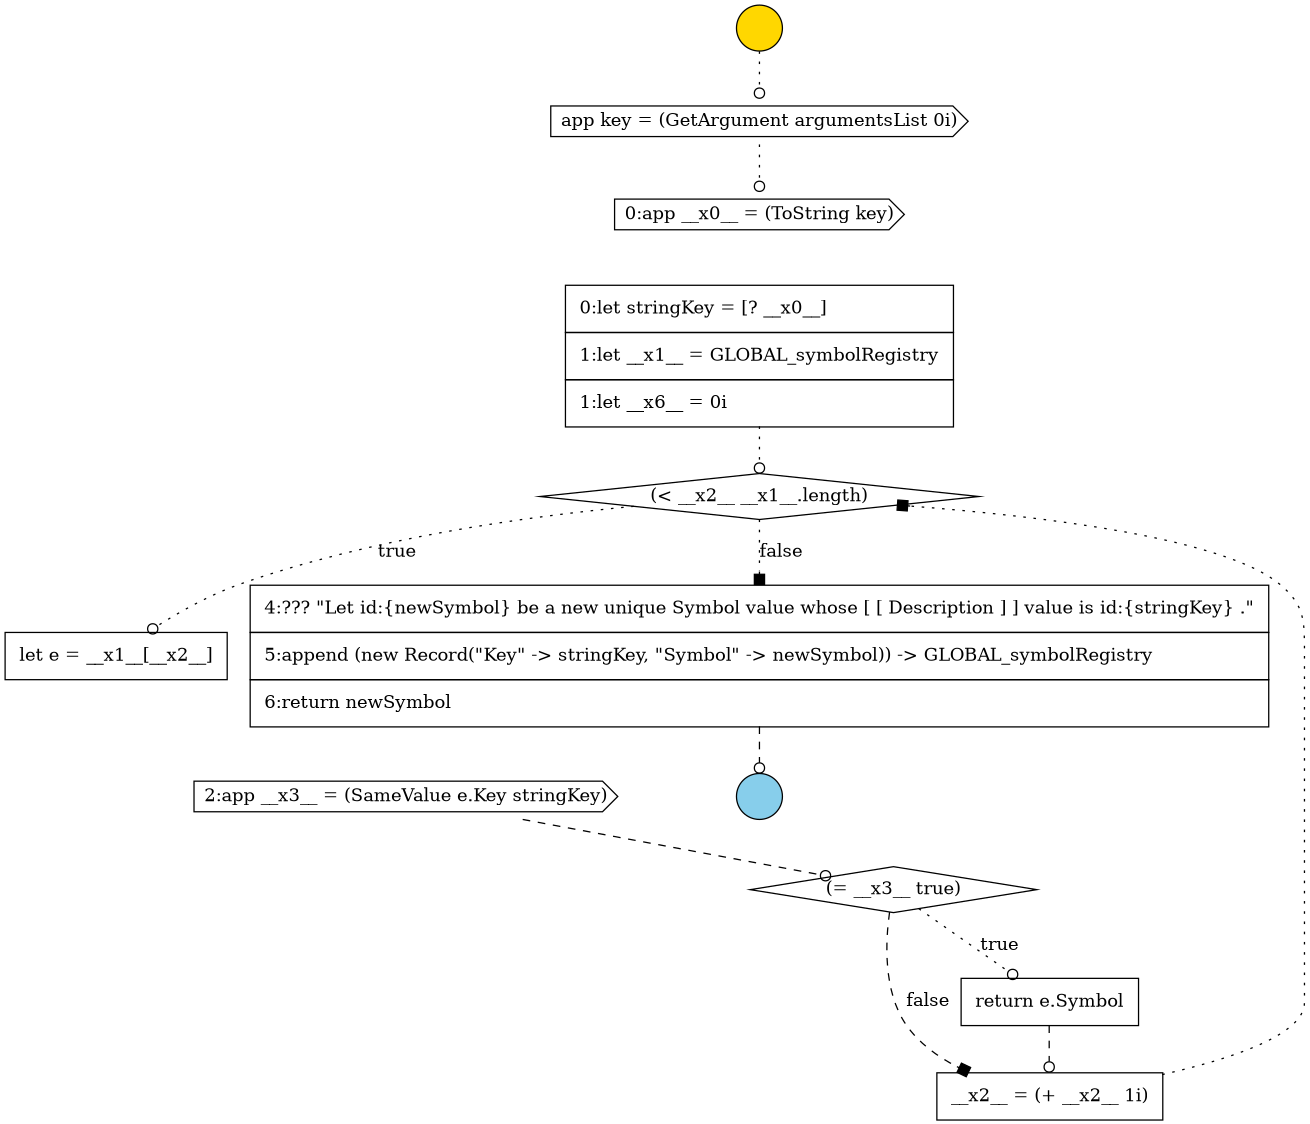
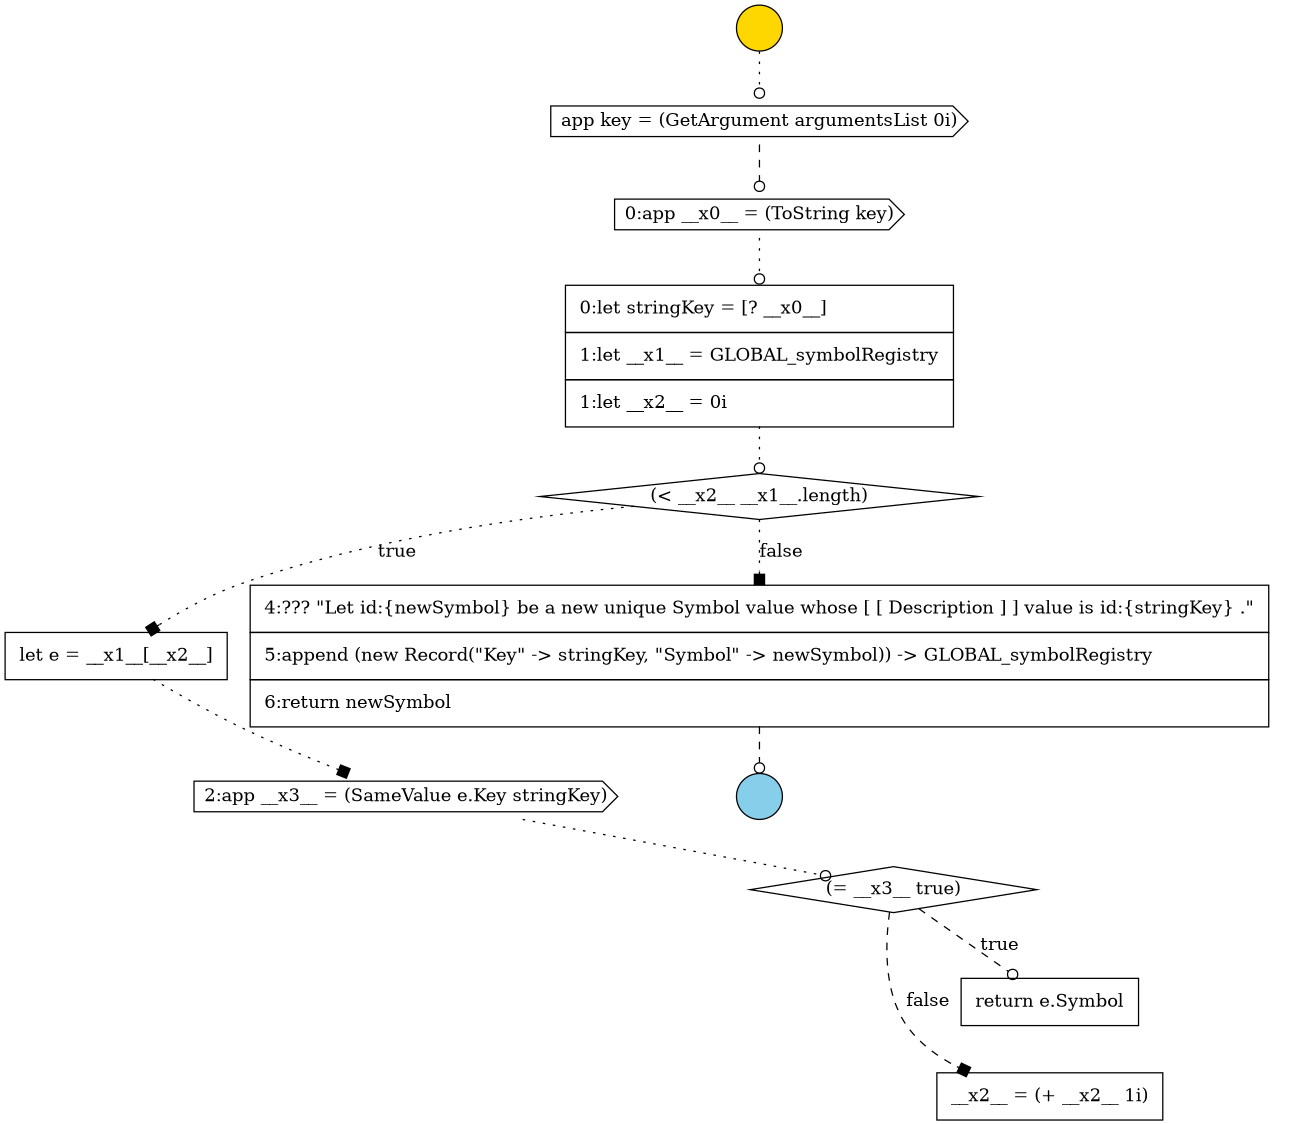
  digraph {
    node [color=black fillcolor=white shape=none style=filled]
    edge [arrowhead=odot color=black style=dotted]
    n1 [fillcolor=skyblue label=" " shape=circle]
    n2 [label=<<font color="black">     <table border="0" cellborder="1" cellspacing="0" cellpadding="10">       <tr><td align="left">let e = __x1__[__x2__]</td></tr>     </table>   </font>> margin=0]
    n3 [label=<<font color="black">2:app __x3__ = (SameValue e.Key stringKey)</font>> shape=cds]
    n4 [label=<<font color="black">(= __x3__ true)</font>> shape=diamond]
    n5 [label=<<font color="black">     <table border="0" cellborder="1" cellspacing="0" cellpadding="10">       <tr><td align="left">4:??? &quot;Let id:{newSymbol} be a new unique Symbol value whose [ [ Description ] ] value is id:{stringKey} .&quot;</td></tr>       <tr><td align="left">5:append (new Record(&quot;Key&quot; -&gt; stringKey, &quot;Symbol&quot; -&gt; newSymbol)) -&gt; GLOBAL_symbolRegistry</td></tr>       <tr><td align="left">6:return newSymbol</td></tr>     </table>   </font>> margin=0]
    n6 [label=<<font color="black">(&lt; __x2__ __x1__.length)</font>> shape=diamond]
    n7 [label=<<font color="black">     <table border="0" cellborder="1" cellspacing="0" cellpadding="10">       <tr><td align="left">__x2__ = (+ __x2__ 1i)</td></tr>     </table>   </font>> margin=0]
    n8 [label=<<font color="black">app key = (GetArgument argumentsList 0i)</font>> shape=cds]
    n9 [label=<<font color="black">0:app __x0__ = (ToString key)</font>> shape=cds]
-   n10 [label=<<font color="black">     <table border="0" cellborder="1" cellspacing="0" cellpadding="10">       <tr><td align="left">0:let stringKey = [? __x0__]</td></tr>       <tr><td align="left">1:let __x1__ = GLOBAL_symbolRegistry</td></tr>       <tr><td align="left">1:let __x6__ = 0i</td></tr>     </table>   </font>> margin=0]
+   n10 [label=<<font color="black">     <table border="0" cellborder="1" cellspacing="0" cellpadding="10">       <tr><td align="left">0:let stringKey = [? __x0__]</td></tr>       <tr><td align="left">1:let __x1__ = GLOBAL_symbolRegistry</td></tr>       <tr><td align="left">1:let __x2__ = 0i</td></tr>     </table>   </font>> margin=0]
    n11 [label=<<font color="black">     <table border="0" cellborder="1" cellspacing="0" cellpadding="10">       <tr><td align="left">return e.Symbol</td></tr>     </table>   </font>> margin=0]
    n12 [fillcolor=gold label=" " shape=circle]
-   n3 -> n4 [style=dashed]
+   n2 -> n3 [arrowhead=box]
+   n3 -> n4
    n4 -> n7 [arrowhead=box label=<<font color="black">false</font>> style=dashed]
-   n4 -> n11 [label=<<font color="black">true</font>>]
+   n4 -> n11 [label=<<font color="black">true</font>> style=dashed]
    n5 -> n1 [style=dashed]
-   n6 -> n2 [label=<<font color="black">true</font>>]
+   n6 -> n2 [arrowhead=box label=<<font color="black">true</font>>]
    n6 -> n5 [arrowhead=box label=<<font color="black">false</font>>]
-   n7 -> n6 [arrowhead=box]
-   n8 -> n9
+   n8 -> n9 [style=dashed]
+   n9 -> n10
    n10 -> n6
-   n11 -> n7 [style=dashed]
    n12 -> n8
  }
